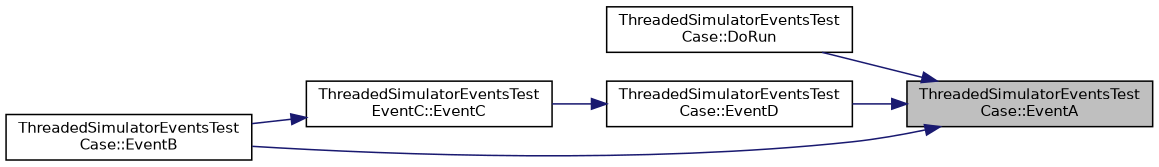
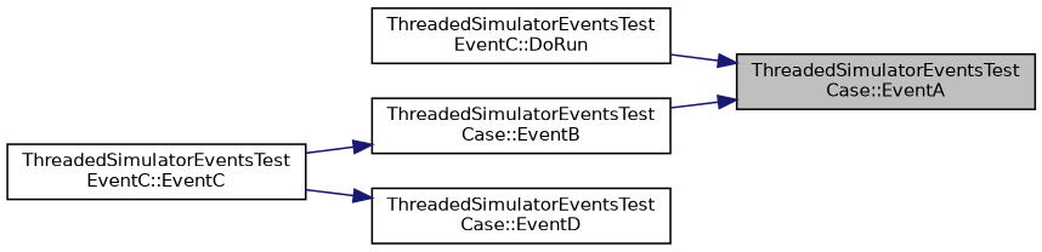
  digraph {
    rankdir=RL
    node [color=black fillcolor=white fontname=Helvetica fontsize=10 shape=record style=filled]
    edge [color=midnightblue dir=back fontname=Helvetica fontsize=10 labelfontname=Helvetica labelfontsize=10 style=solid]
    n1 [fillcolor=grey75 fontcolor=black height=0.2 label="ThreadedSimulatorEventsTest\lCase::EventA" width=0.4]
-   n2 [height=0.2 label="ThreadedSimulatorEventsTest\lCase::DoRun" width=0.4]
+   n2 [height=0.2 label="ThreadedSimulatorEventsTest\lEventC::DoRun" width=0.4]
    n3 [height=0.2 label="ThreadedSimulatorEventsTest\lCase::EventD" width=0.4]
    n4 [height=0.2 label="ThreadedSimulatorEventsTest\lCase::EventB" width=0.4]
    n5 [height=0.2 label="ThreadedSimulatorEventsTest\lEventC::EventC" width=0.4]
    n1 -> n2
-   n1 -> n3
    n1 -> n4
    n3 -> n5
-   n5 -> n4
+   n4 -> n5
  }
